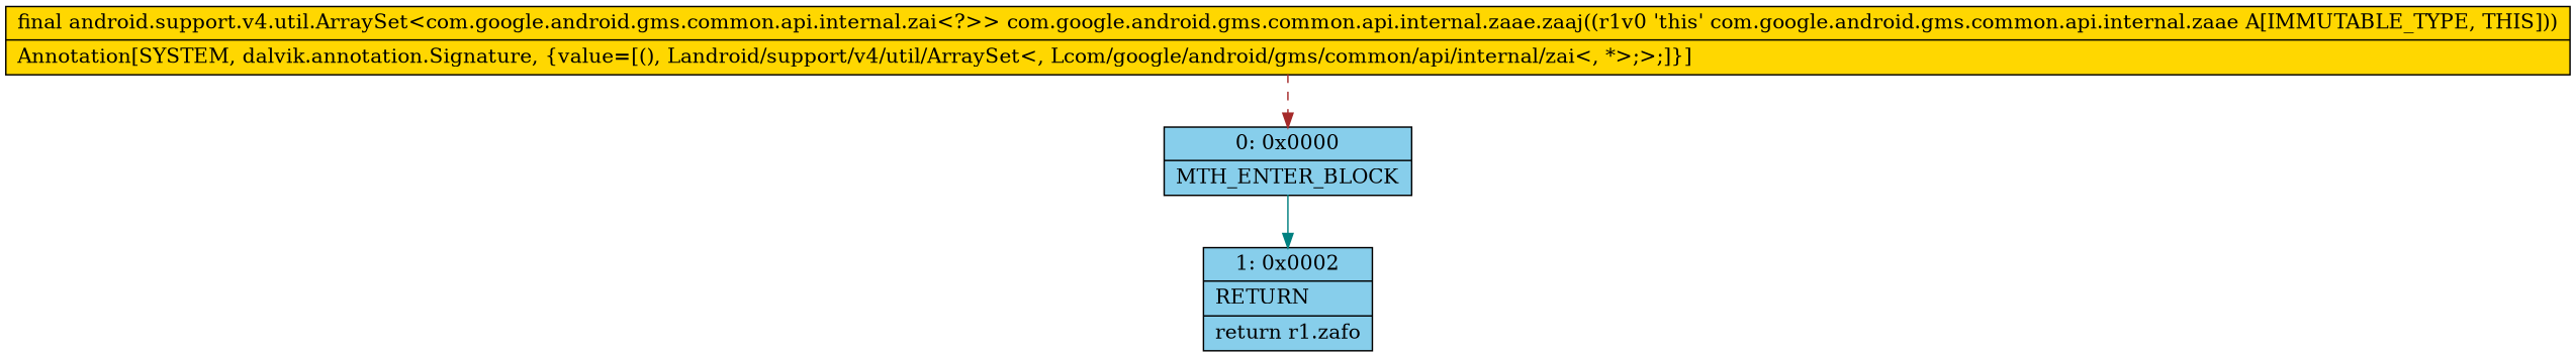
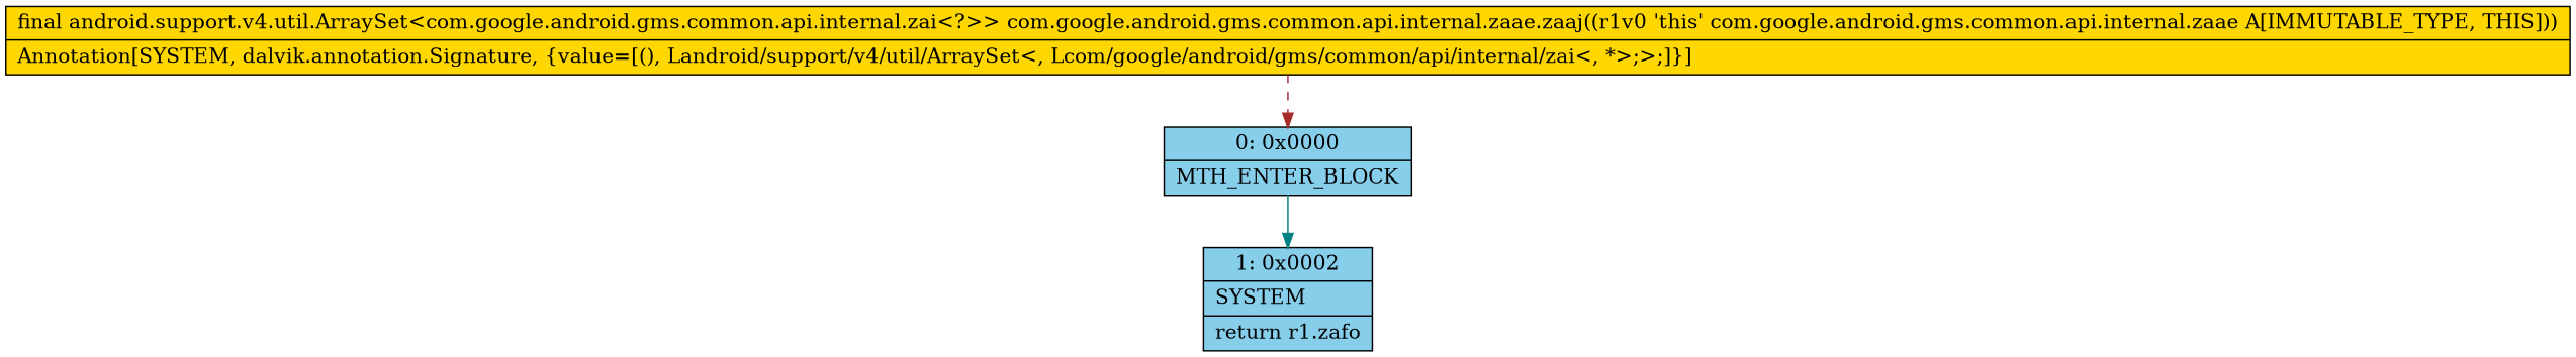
  digraph {
    node [shape=record style=filled fillcolor=skyblue]
    n1 [label="{0\:\ 0x0000|MTH_ENTER_BLOCK\l}"]
-   n2 [label="{1\:\ 0x0002|RETURN\l|return r1.zafo\l}"]
+   n2 [label="{1\:\ 0x0002|SYSTEM\l|return r1.zafo\l}"]
    n3 [label="{final android.support.v4.util.ArraySet\<com.google.android.gms.common.api.internal.zai\<?\>\> com.google.android.gms.common.api.internal.zaae.zaaj((r1v0 'this' com.google.android.gms.common.api.internal.zaae A[IMMUTABLE_TYPE, THIS]))  | Annotation[SYSTEM, dalvik.annotation.Signature, \{value=[(), Landroid\/support\/v4\/util\/ArraySet\<, Lcom\/google\/android\/gms\/common\/api\/internal\/zai\<, *\>;\>;]\}]\l}" fillcolor=gold]
    n1 -> n2 [color=teal style=solid]
    n3 -> n1 [color=brown style=dashed]
  }
